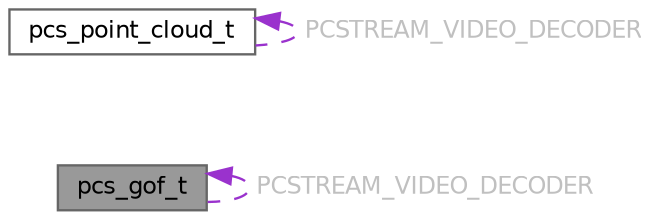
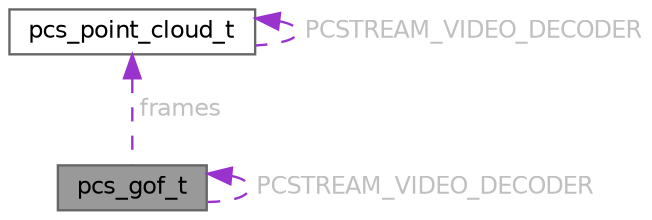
  digraph {
    node [color=gray40 fontname=Helvetica fontsize=10 shape=box style=filled]
    edge [color=darkorchid3 dir=back fontcolor=grey fontname=Helvetica fontsize=10 labelfontname=Helvetica labelfontsize=10 style=dashed]
    n1 [fillcolor=grey60 fontcolor=black height=0.2 label=pcs_gof_t width=0.4]
    n2 [fillcolor=white height=0.2 label=pcs_point_cloud_t width=0.4]
    n1 -> n1 [label=" PCSTREAM_VIDEO_DECODER"]
+   n2 -> n1 [label=" frames"]
    n2 -> n2 [label=" PCSTREAM_VIDEO_DECODER"]
  }
